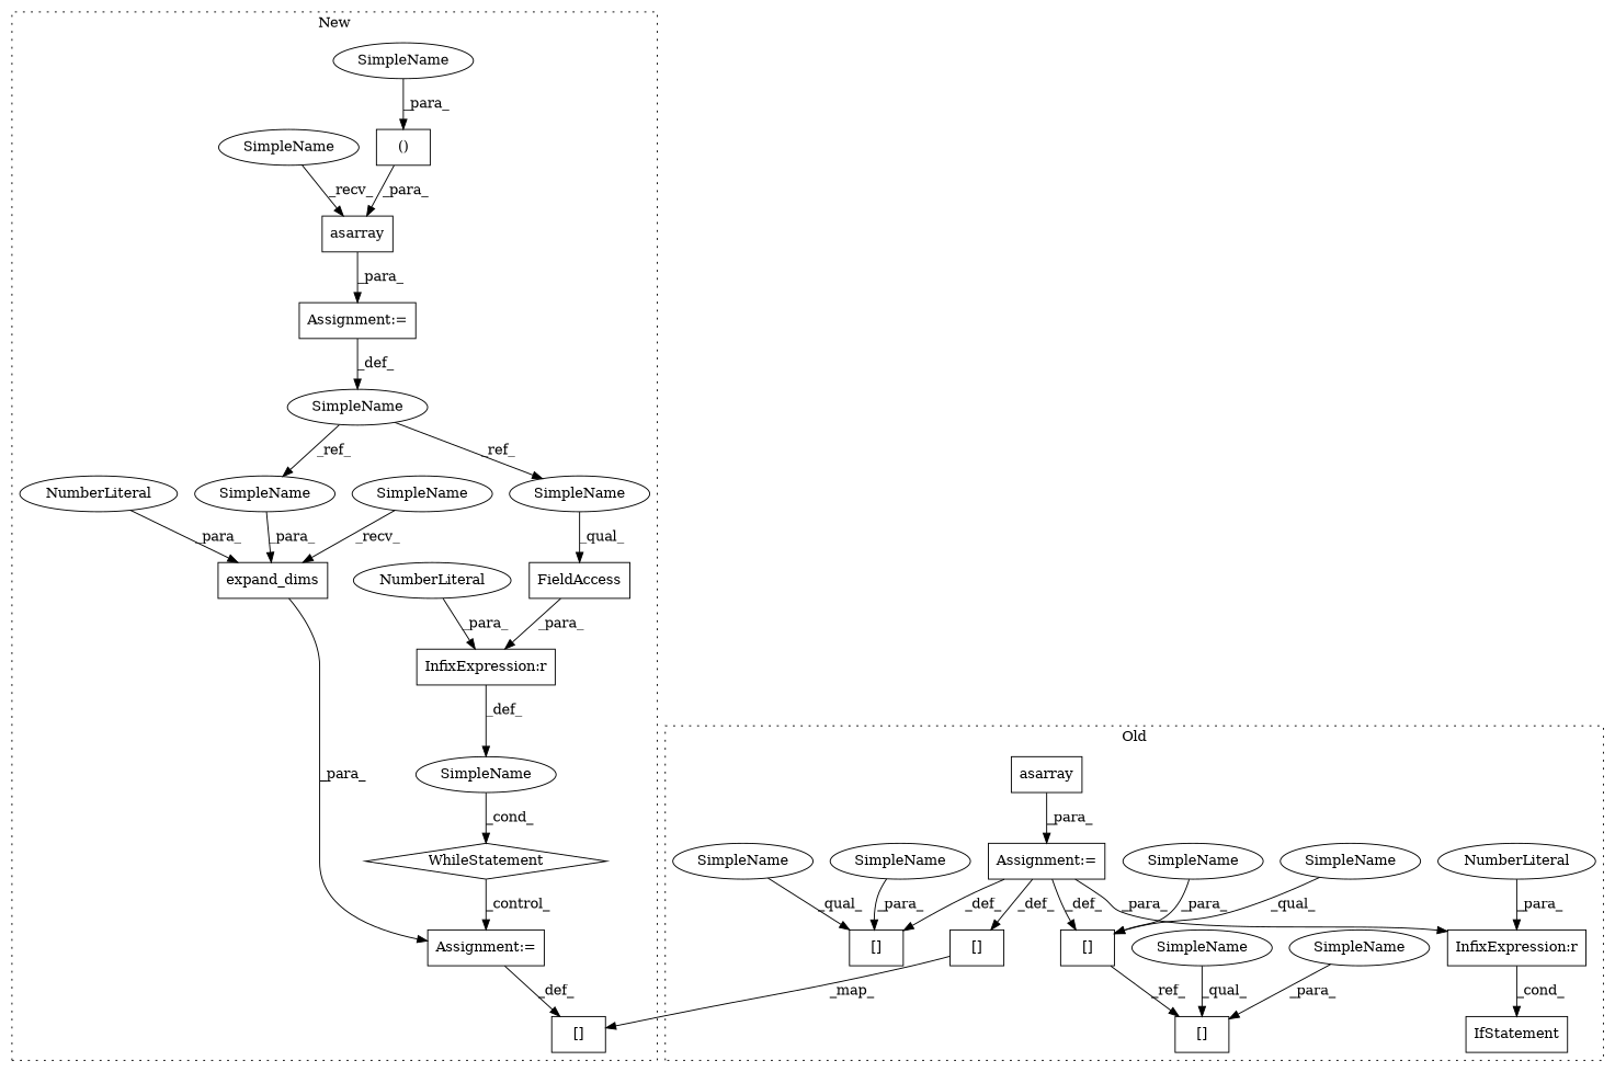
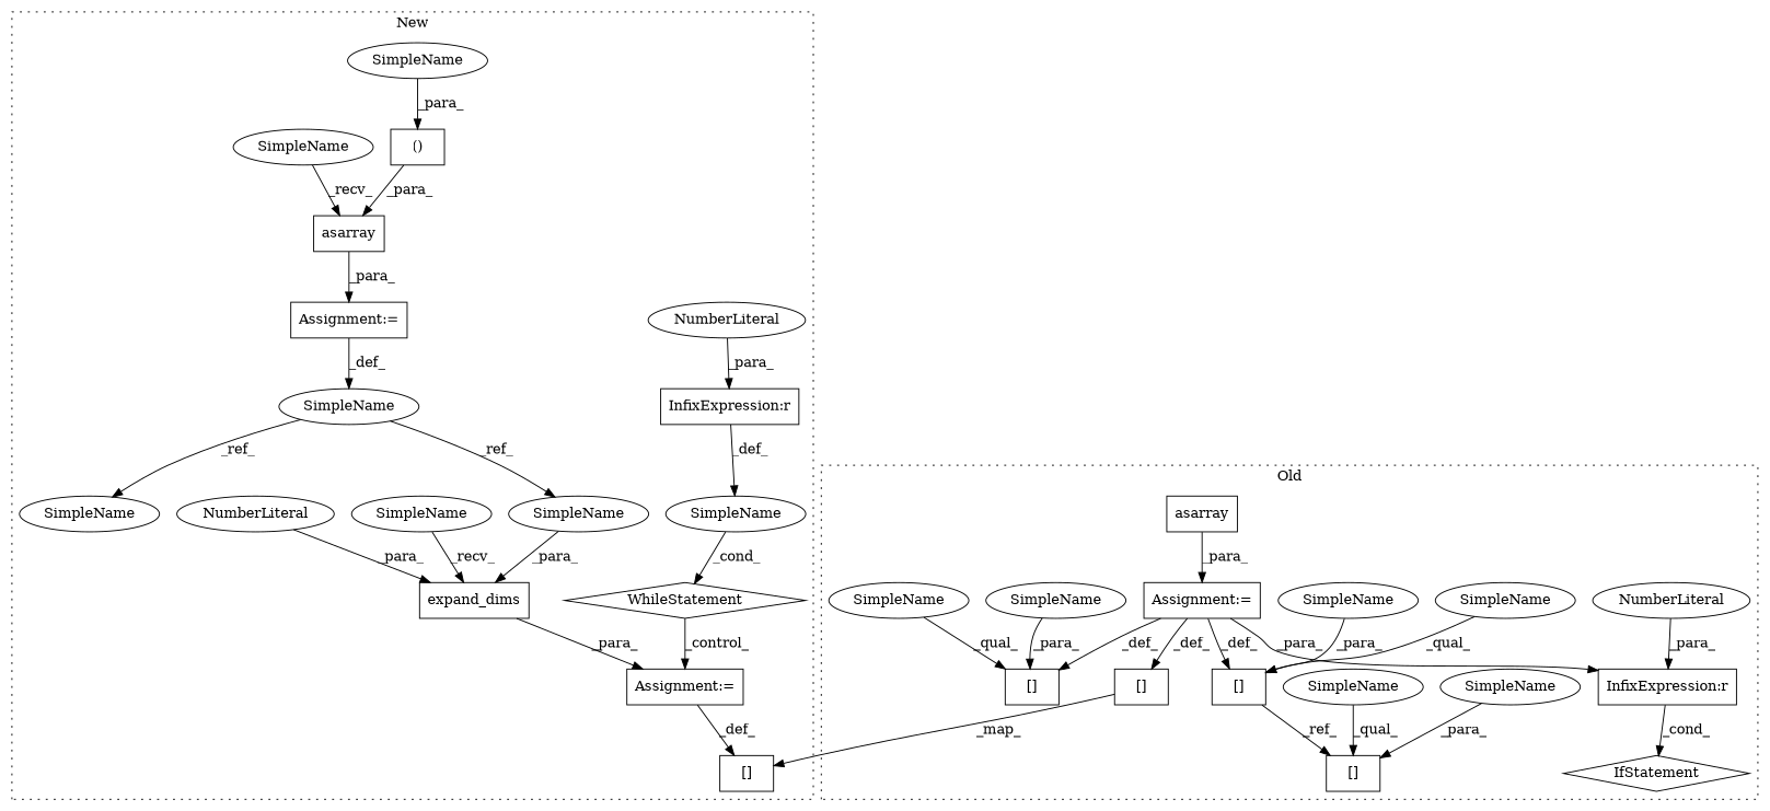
  digraph {
    node [a=42 l=1 s=2914 shape=ellipse]
-   n1 [a=25 l="4,2" label=IfStatement s="3242,3264" shape=box]
+   n1 [a=25 l="4,2" label=IfStatement s="3242,3264" shape=diamond]
    n2 [a=27 l=3 label="InfixExpression:r" s=3260 shape=box]
    n3 [a=32 l="8,1" label=asarray s="2836,2853" shape=box]
    n4 [a=34 label=NumberLiteral s=3263]
    n5 [a=2 l="7,1" label="[]" s="3282,3290" shape=box]
    n6 [a=2 l="13,1" label="[]" s="3474,3488" shape=box]
    n7 [a=2 l="7,1" label="[]" s="2820,2828" shape=box]
    n8 [a=7 label="Assignment:=" s=2829 shape=box]
    n9 [a=2 l="7,1" label="[]" s="3246,3254" shape=box]
    n10 [label=SimpleName s=3289]
    n11 [label=SimpleName s=3253]
    n12 [label=SimpleName s=2827]
    n13 [l=6 label=SimpleName s=3246]
    n14 [l=6 label=SimpleName s=3282]
    n15 [l=6 label=SimpleName s=2820]
    n16 [a=61 l="7,2" label=WhileStatement s="3339,3368" shape=diamond]
    n17 [a=7 label="Assignment:=" s=3397 shape=box]
    n18 [label=SimpleName l="" s=""]
    n19 [a=27 l=3 label="InfixExpression:r" s=3363 shape=box]
    n20 [a=7 label="Assignment:=" s=2862 shape=box]
    n21 [a=32 l="8,1" label=asarray s="2869,2948" shape=box]
    n22 [a=106 l=31 label="()" shape=box]
    n23 [a=2 l="13,1" label="[]" s="3581,3595" shape=box]
    n24 [a=34 label=NumberLiteral s=3366]
    n25 [a=32 l="12,1" label=expand_dims s="3404,3429" shape=box]
    n26 [a=34 label=NumberLiteral s=3428]
    n27 [l=11 label=SimpleName s=2851]
-   n28 [a=22 l=16 label=FieldAccess s=3347 shape=box]
    n29 [l=11 label=SimpleName s=3416]
    n30 [l=11 label=SimpleName s=3347]
    n31 [l=8 label=SimpleName]
    n32 [l=5 label=SimpleName s=2863]
    n33 [l=5 label=SimpleName s=3398]
    subgraph cluster_1 {
      label=Old
      style=dotted
      n1
      n2
      n3
      n4
      n5
      n6
      n7
      n8
      n9
      n10
      n11
      n12
      n13
      n14
      n15
    }
    subgraph cluster_2 {
      label=New
      style=dotted
      n16
      n17
      n18
      n19
      n20
      n21
      n22
      n23
      n24
      n25
      n26
      n27
-     n28
      n29
      n30
      n31
      n32
      n33
    }
    n2 -> n1 [label=_cond_]
    n3 -> n8 [label=_para_]
    n4 -> n2 [label=_para_]
    n6 -> n23 [label=_map_]
    n7 -> n9 [label=_ref_]
    n8 -> n2 [label=_para_]
    n8 -> n5 [label=_def_]
    n8 -> n6 [label=_def_]
    n8 -> n7 [label=_def_]
    n10 -> n5 [label=_para_]
    n11 -> n9 [label=_para_]
    n12 -> n7 [label=_para_]
    n13 -> n9 [label=_qual_]
    n14 -> n5 [label=_qual_]
    n15 -> n7 [label=_qual_]
    n16 -> n17 [label=_control_]
    n17 -> n23 [label=_def_]
    n18 -> n16 [label=_cond_]
    n19 -> n18 [label=_def_]
    n20 -> n27 [label=_def_]
    n21 -> n20 [label=_para_]
    n22 -> n21 [label=_para_]
    n24 -> n19 [label=_para_]
    n25 -> n17 [label=_para_]
    n26 -> n25 [label=_para_]
    n27 -> n29 [label=_ref_]
    n27 -> n30 [label=_ref_]
-   n28 -> n19 [label=_para_]
    n29 -> n25 [label=_para_]
-   n30 -> n28 [label=_qual_]
    n31 -> n22 [label=_para_]
    n32 -> n21 [label=_recv_]
    n33 -> n25 [label=_recv_]
  }
